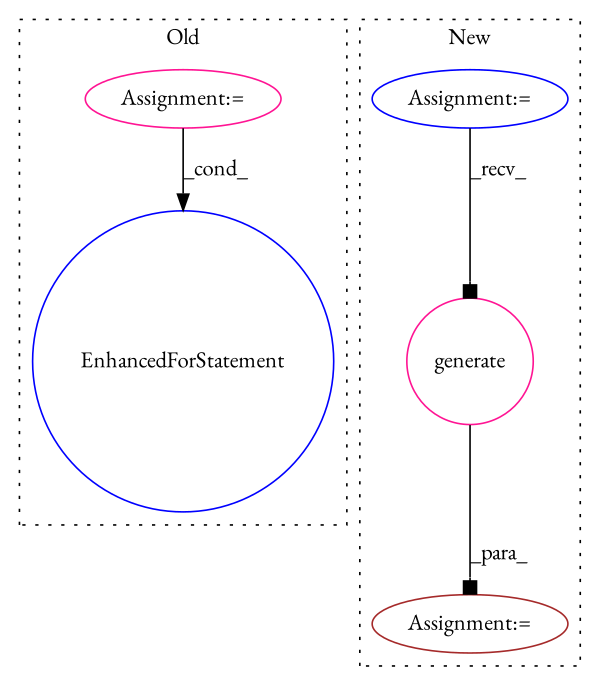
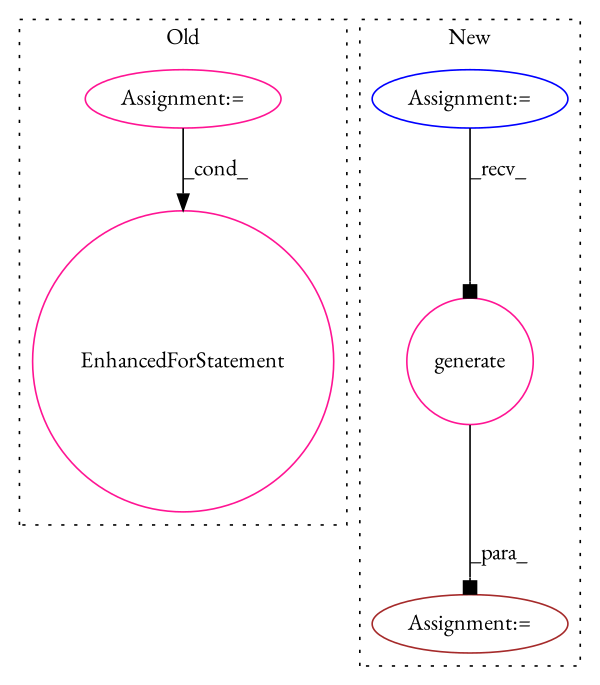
  digraph {
    fontname="EB Garamond"
    node [a=7 l="53,2" s="5753,5817" shape=ellipse color=blue fontname="EB Garamond"]
    edge [arrowhead=box fontname="EB Garamond"]
-   n1 [a=70 label=EnhancedForStatement shape=circle]
+   n1 [a=70 label=EnhancedForStatement shape=circle color=deeppink]
    n2 [label="Assignment:=" color=deeppink]
    n3 [a=32 l="9,1" label=generate s="6522,6533" shape=circle color=deeppink]
    n4 [l=1 label="Assignment:=" s=6504 color=brown]
    n5 [l=1 label="Assignment:=" s=6435]
    subgraph cluster_1 {
      label=Old
      style=dotted
      n1
      n2
    }
    subgraph cluster_2 {
      label=New
      style=dotted
      n3
      n4
      n5
    }
    n2 -> n1 [label=_cond_ arrowhead=normal]
    n3 -> n4 [label=_para_]
    n5 -> n3 [label=_recv_]
  }
